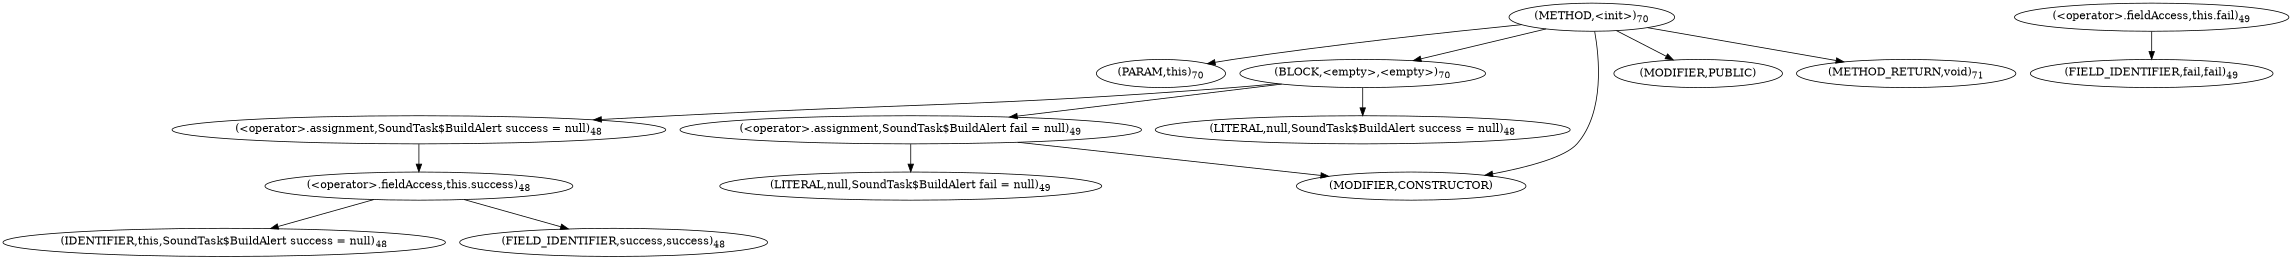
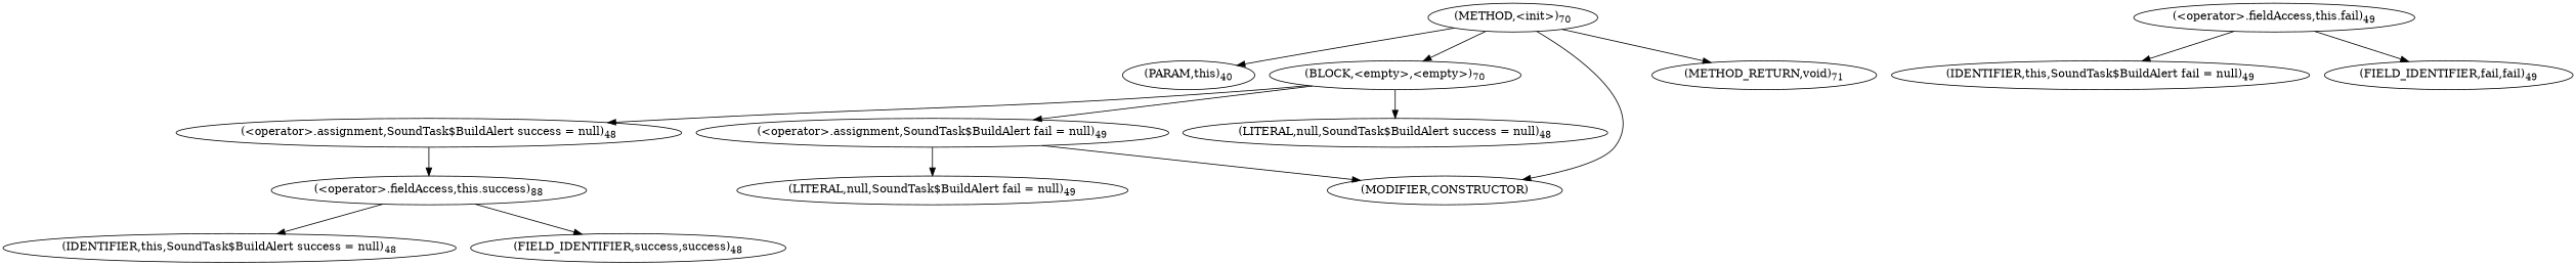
  digraph {
    n1 [label=<(METHOD,&lt;init&gt;)<SUB>70</SUB>>]
-   n2 [label=<(PARAM,this)<SUB>70</SUB>>]
+   n2 [label=<(PARAM,this)<SUB>40</SUB>>]
    n3 [label=<(BLOCK,&lt;empty&gt;,&lt;empty&gt;)<SUB>70</SUB>>]
    n4 [label=<(MODIFIER,CONSTRUCTOR)>]
-   n5 [label=<(MODIFIER,PUBLIC)>]
    n6 [label=<(METHOD_RETURN,void)<SUB>71</SUB>>]
    n7 [label=<(&lt;operator&gt;.assignment,SoundTask$BuildAlert success = null)<SUB>48</SUB>>]
    n8 [label=<(&lt;operator&gt;.assignment,SoundTask$BuildAlert fail = null)<SUB>49</SUB>>]
    n9 [label=<(LITERAL,null,SoundTask$BuildAlert success = null)<SUB>48</SUB>>]
-   n10 [label=<(&lt;operator&gt;.fieldAccess,this.success)<SUB>48</SUB>>]
+   n10 [label=<(&lt;operator&gt;.fieldAccess,this.success)<SUB>88</SUB>>]
    n11 [label=<(LITERAL,null,SoundTask$BuildAlert fail = null)<SUB>49</SUB>>]
    n12 [label=<(IDENTIFIER,this,SoundTask$BuildAlert success = null)<SUB>48</SUB>>]
    n13 [label=<(FIELD_IDENTIFIER,success,success)<SUB>48</SUB>>]
    n14 [label=<(&lt;operator&gt;.fieldAccess,this.fail)<SUB>49</SUB>>]
+   n15 [label=<(IDENTIFIER,this,SoundTask$BuildAlert fail = null)<SUB>49</SUB>>]
    n16 [label=<(FIELD_IDENTIFIER,fail,fail)<SUB>49</SUB>>]
    n1 -> n2
    n1 -> n3
    n1 -> n4
-   n1 -> n5
    n1 -> n6
    n3 -> n7
    n3 -> n8
    n3 -> n9
    n7 -> n10
    n8 -> n4
    n8 -> n11
    n10 -> n12
    n10 -> n13
+   n14 -> n15
    n14 -> n16
  }
